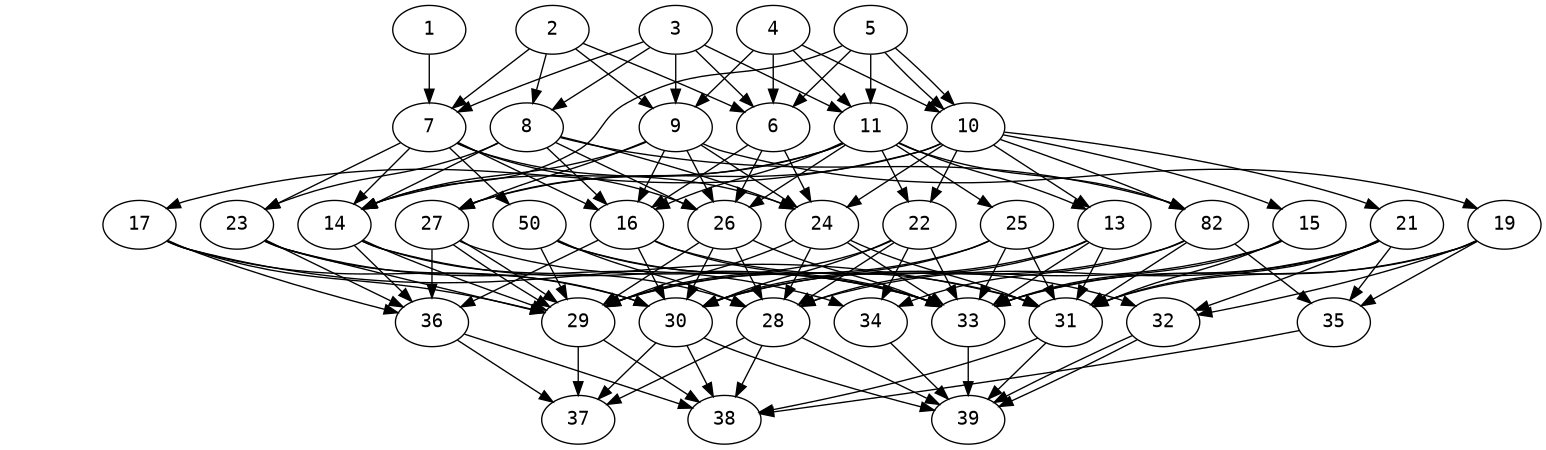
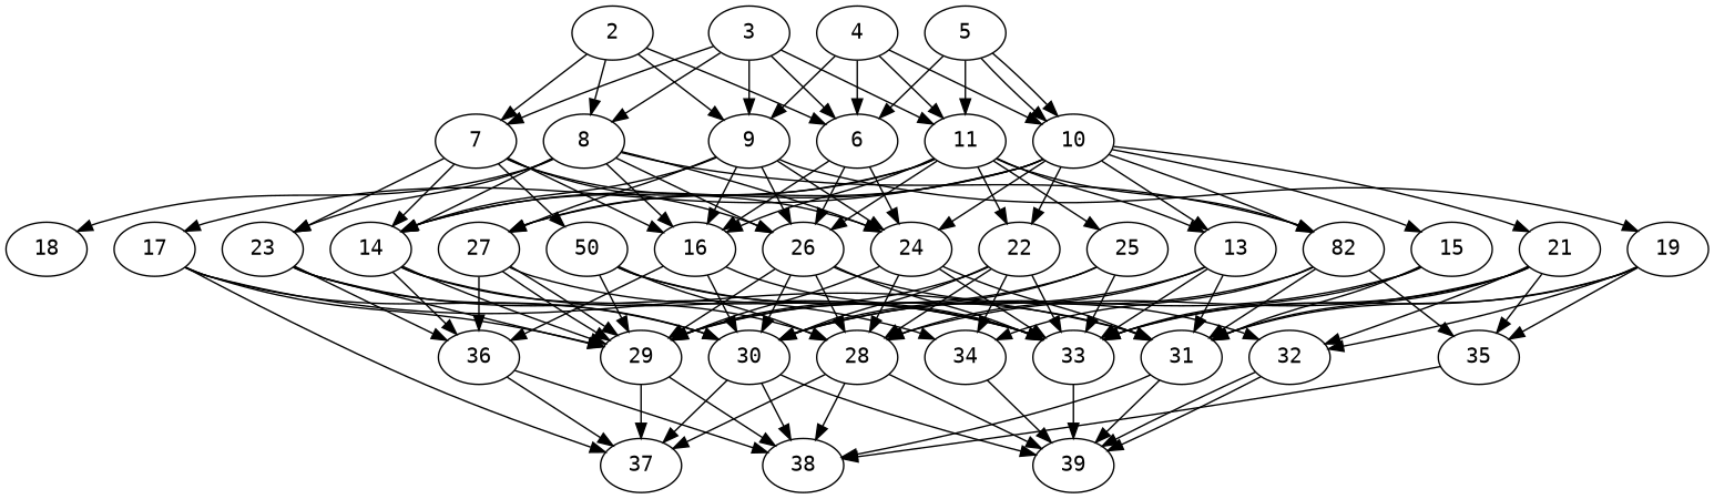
  digraph {
    fontname="DejaVu Sans Mono"
    node [alpha=0.13 fontname="DejaVu Sans Mono"]
    edge [fontname="DejaVu Sans Mono"]
-   1 [alpha=0.16 expect_size=205382646601209248]
    7 [alpha=0.20 expect_size=172591334806590592]
    16 [alpha=0.06 expect_size=2212645617681930240]
    24 [alpha=0.12 expect_size=16517409046794206]
    26 [alpha=0.18 expect_size=1070675011593688320]
    14 [alpha=0.18 expect_size=188840532396800576]
    n7 [alpha=0.08 expect_size=41970149817940096 label=50]
    23 [alpha=0.18 expect_size=342174781043508224]
    30 [expect_size=2033693159102621440]
    33 [alpha=0.17 expect_size=2174757088385149696]
    36 [alpha=0.10 expect_size=1282805047034816768]
    32 [alpha=0.17 expect_size=113321707117614800]
    31 [alpha=0.05 expect_size=15983089193853527261184]
    28 [alpha=0.11 expect_size=608877401654370560]
    29 [alpha=0.08 expect_size=11276091292347793408]
    34 [alpha=0.09 expect_size=108767710946393936]
    2 [alpha=0.04 expect_size=2253480206803761364992]
    6 [alpha=0.10 expect_size=71563479228330896]
    8 [alpha=0.05 expect_size=50895990551672400]
    9 [alpha=0.03 expect_size=7987490505648766976000]
    n21 [alpha=0.01 expect_size=317751174119431340032 label=82]
+   18 [alpha=0.09 expect_size=14697937278564489494528]
    19 [expect_size=47536940324172096]
    27 [alpha=0.03 expect_size=7817240958682223607808]
    35 [expect_size=1001485054242047104]
    3 [alpha=0.11 expect_size=73878549735576032]
    11 [alpha=0.15 expect_size=3960061146037263360]
    13 [alpha=0.16 expect_size=17084232683239482851328]
    22 [alpha=0.14 expect_size=2045641609853699883008]
    25 [alpha=0.02 expect_size=855030557406081152]
    4 [alpha=0.10 expect_size=13650625884302238]
    10 [alpha=0.08 expect_size=10133287827360088064]
    15 [expect_size=936320766933557313536]
    17 [alpha=0.02 expect_size=35685345938811976]
    21 [alpha=0.05 expect_size=746212394010673152000]
    5 [alpha=0.01 expect_size=1581054207708917248]
    37 [alpha=0.06 expect_size=266504862376985248]
    38 [alpha=0.16 expect_size=10665212044824385536]
    39 [alpha=0.20 expect_size=1302497282133785051136]
-   1 -> 7
    7 -> 16
    7 -> 24
    7 -> 26
    7 -> 14
    7 -> n7
    7 -> 23
    16 -> 30
    16 -> 33
    16 -> 36
-   16 -> 32
+   26 -> 32
    24 -> 33
    24 -> 31
    24 -> 28
    24 -> 29
    26 -> 30
    26 -> 33
    26 -> 28
    26 -> 29
    14 -> 33
    14 -> 36
    14 -> 28
    14 -> 29
    n7 -> 33
    n7 -> 31
    n7 -> 28
    n7 -> 29
    23 -> 30
    23 -> 36
    23 -> 29
    23 -> 34
    30 -> 37
    30 -> 38
    30 -> 39
    33 -> 39
    36 -> 37
    36 -> 38
    32 -> 39
    32 -> 39
    31 -> 38
    31 -> 39
    28 -> 37
    28 -> 38
    28 -> 39
    29 -> 37
    29 -> 38
    34 -> 39
    2 -> 7
    2 -> 6
    2 -> 8
    2 -> 9
    6 -> 16
    6 -> 24
    6 -> 26
    8 -> 16
    8 -> 24
    8 -> 26
    8 -> 14
    8 -> 23
    8 -> n21
+   8 -> 18
    9 -> 16
    9 -> 24
    9 -> 26
    9 -> 14
    9 -> 19
    9 -> 27
    n21 -> 30
    n21 -> 31
    n21 -> 34
    n21 -> 35
    19 -> 33
    19 -> 32
    19 -> 31
    19 -> 35
    27 -> 33
    27 -> 36
    27 -> 29
    27 -> 29
    35 -> 38
    3 -> 7
    3 -> 6
    3 -> 8
    3 -> 9
    3 -> 11
    11 -> 16
    11 -> 26
    11 -> 14
    11 -> n21
    11 -> 27
    11 -> 13
    11 -> 22
    11 -> 25
    13 -> 33
    13 -> 31
    13 -> 28
    13 -> 29
    22 -> 30
    22 -> 33
    22 -> 28
    22 -> 29
    22 -> 34
    25 -> 30
    25 -> 33
-   25 -> 31
    25 -> 29
    4 -> 6
    4 -> 9
    4 -> 11
    4 -> 10
    10 -> 24
-   5 -> 14
+   10 -> 14
    10 -> n21
    10 -> 27
    10 -> 13
    10 -> 22
    10 -> 15
    10 -> 17
    10 -> 21
    15 -> 30
    15 -> 33
    15 -> 31
    17 -> 30
-   17 -> 36
+   17 -> 37
    17 -> 31
    17 -> 29
    21 -> 33
    21 -> 32
    21 -> 31
    21 -> 28
    21 -> 35
    5 -> 6
    5 -> 11
    5 -> 10
    5 -> 10
  }
